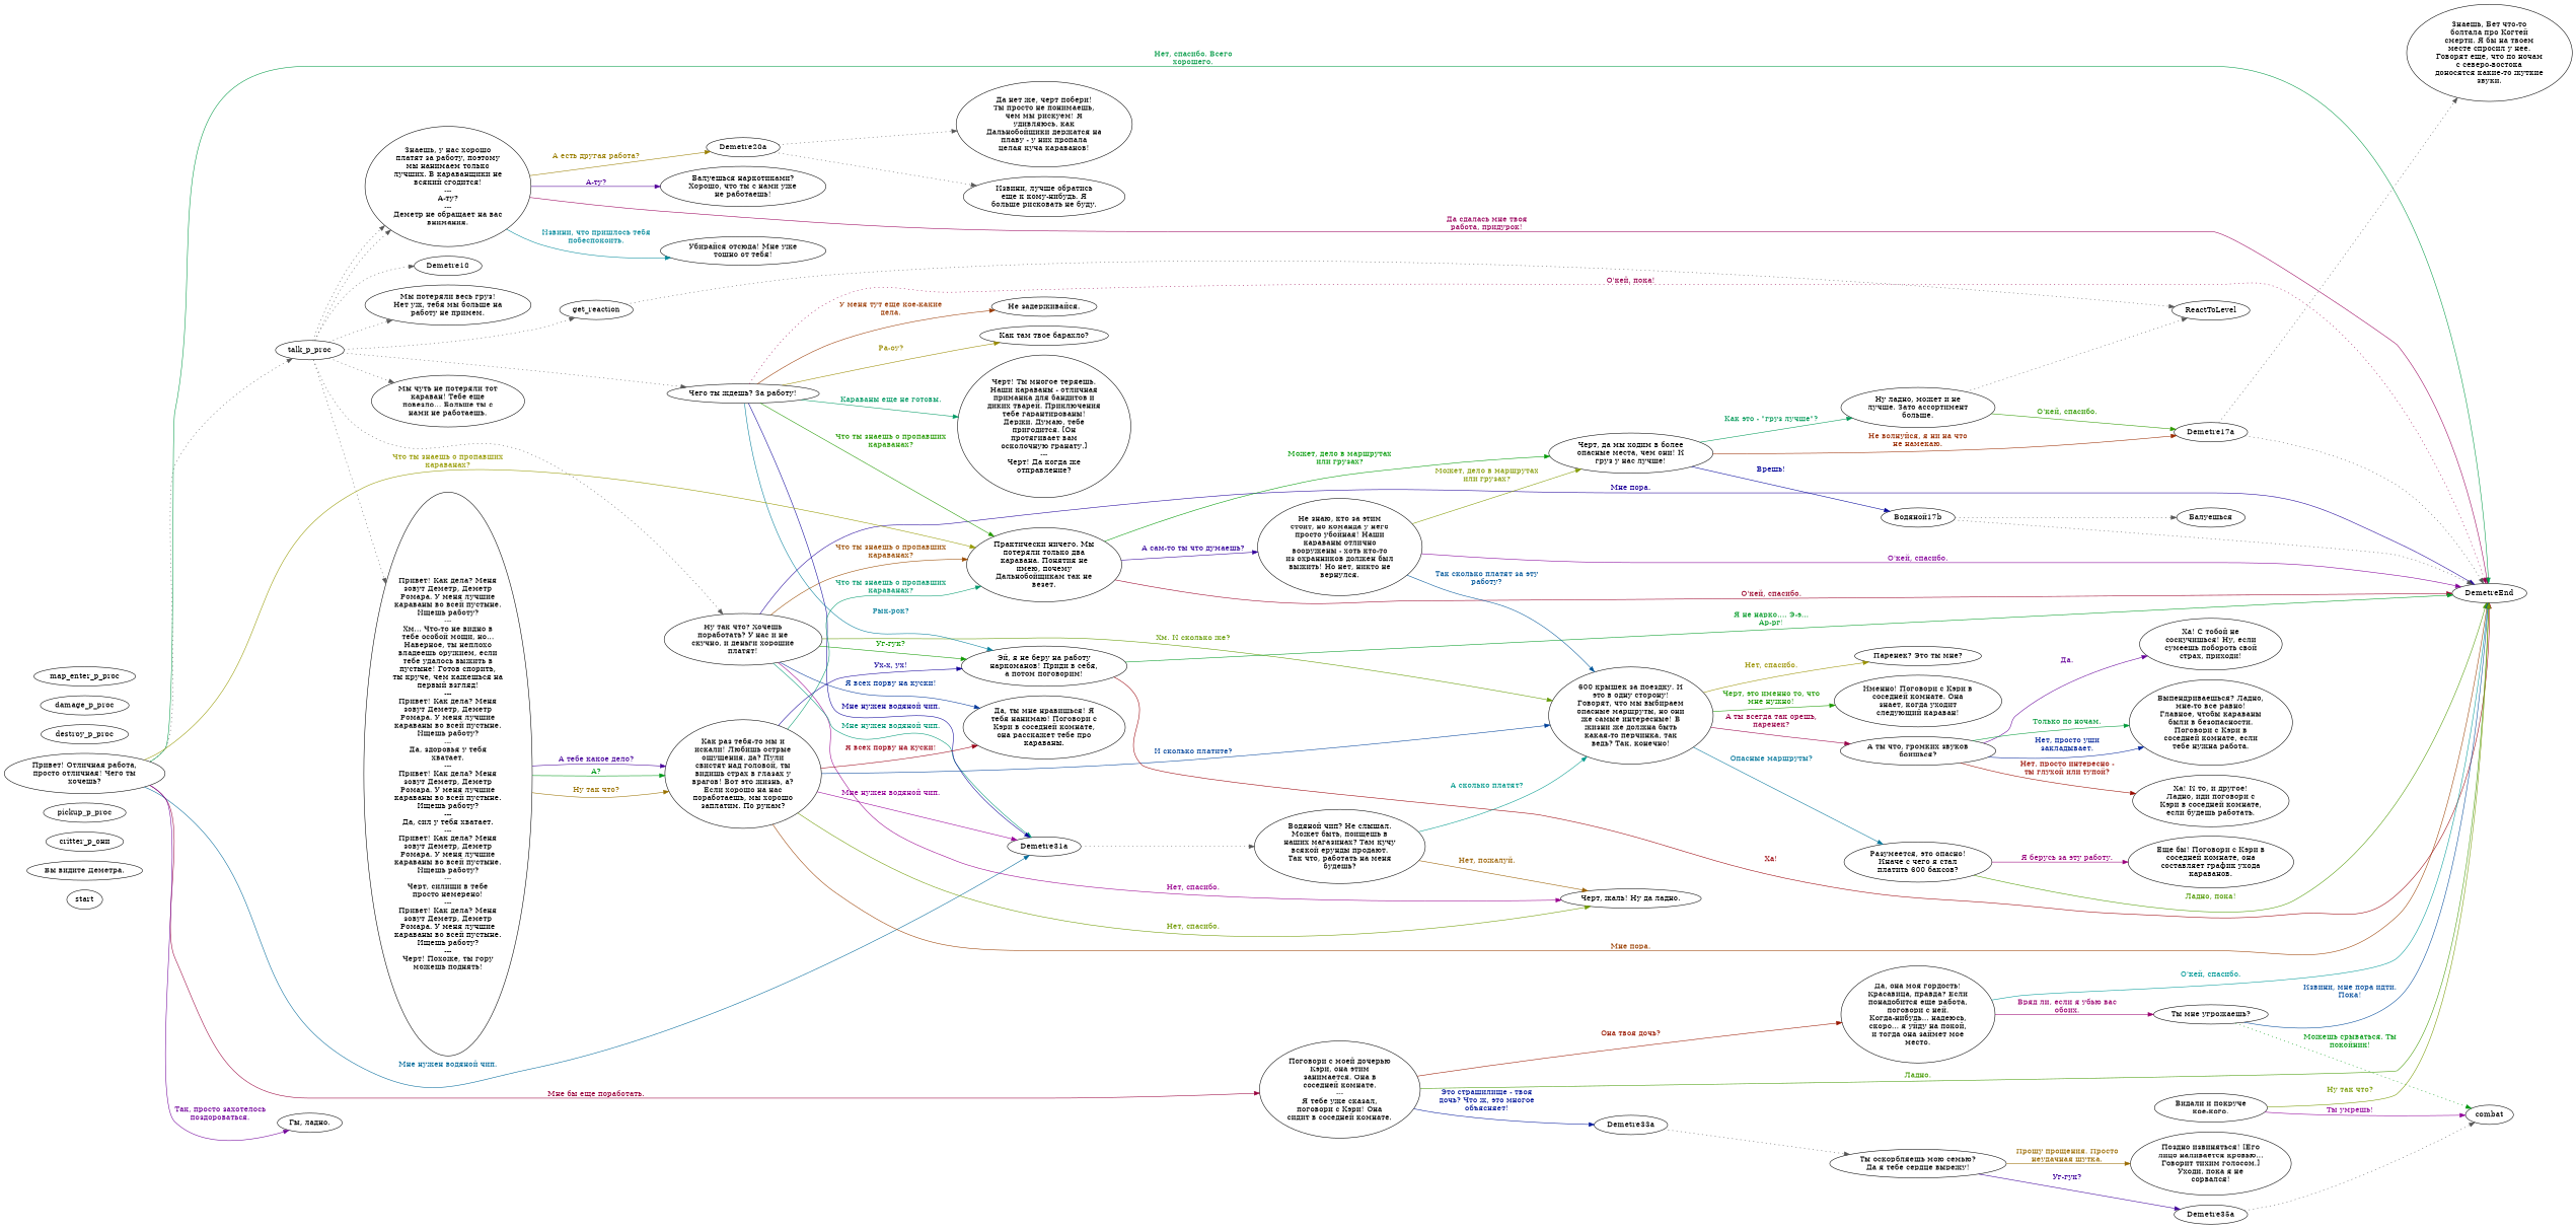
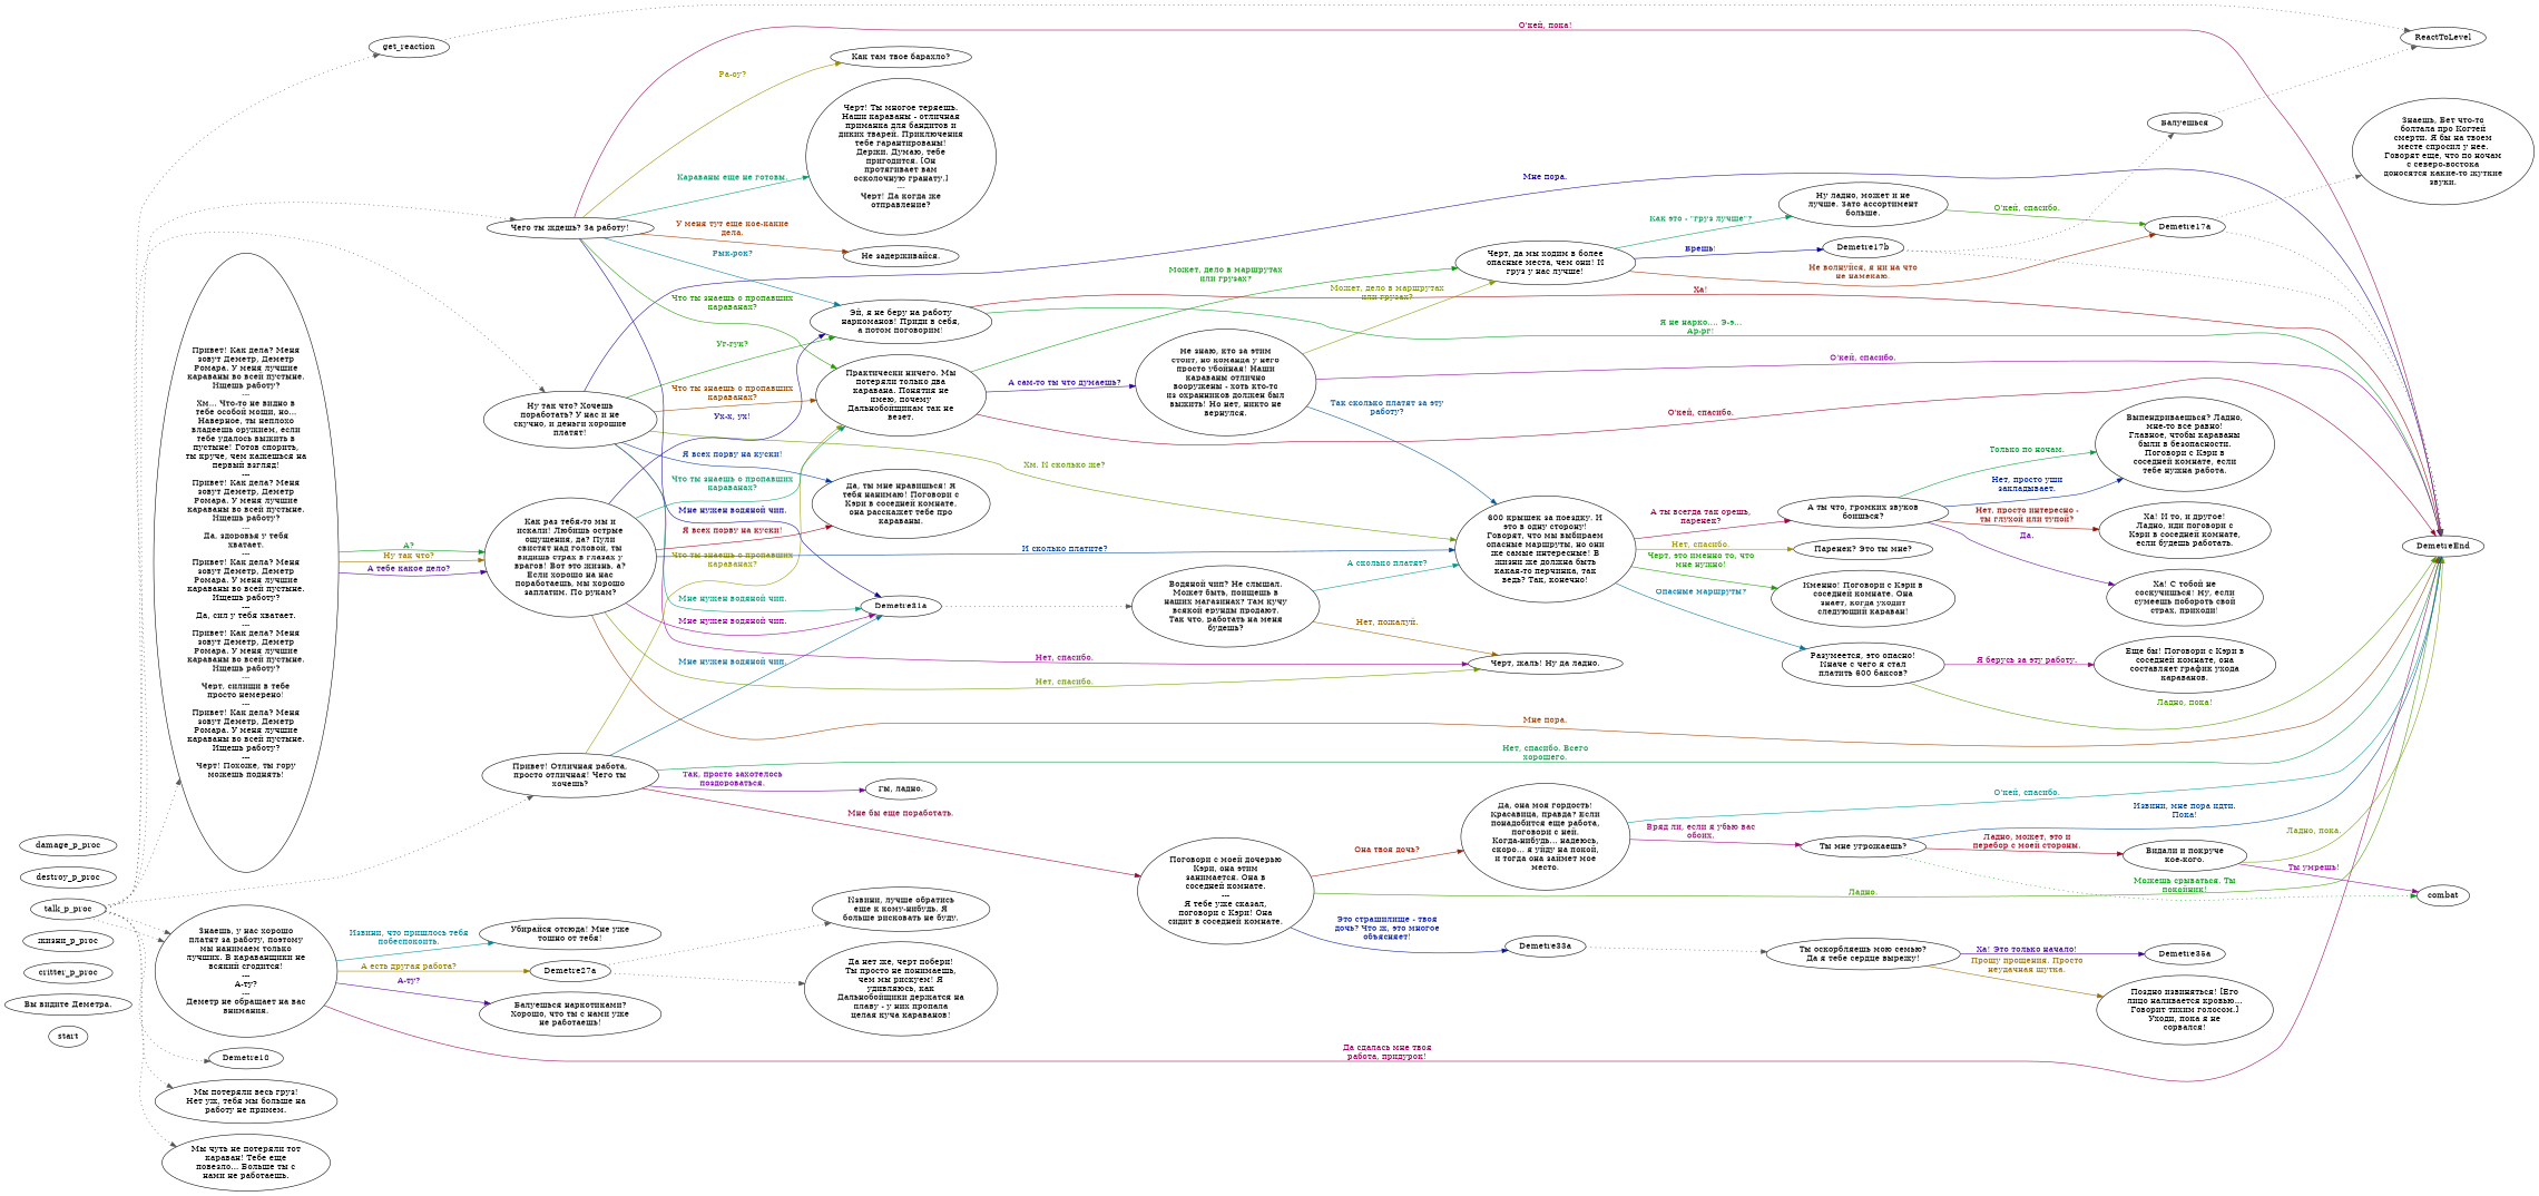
  digraph {
    rankdir=LR
    node [color="#000000" fillcolor="#FFFFFF" style=filled]
    edge [color="#555555"]
    start
    n2 [label="Вы видите Деметра."]
-   critter_p_proc [label="critter_p_они"]
-   pickup_p_proc
+   critter_p_proc
+   pickup_p_proc [label="жизни_p_proc"]
    talk_p_proc
    get_reaction
    Demetre10
    n8 [label="Знаешь, у нас хорошо\nплатят за работу, поэтому\nмы нанимаем только\nлучших. В караванщики не\nвсякий сгодится!\n---\nА-ту?\n---\nДеметр не обращает на вас\nвнимания."]
    n9 [label="Мы потеряли весь груз!\nНет уж, тебя мы больше на\nработу не примем."]
    n10 [label="Мы чуть не потеряли тот\nкараван! Тебе еще\nповезло... Больше ты с\nнами не работаешь."]
    n11 [label="Привет! Как дела? Меня\nзовут Деметр, Деметр\nРомара. У меня лучшие\nкараваны во всей пустыне.\nИщешь работу?\n---\nХм... Что-то не видно в\nтебе особой мощи, но...\nНаверное, ты неплохо\nвладеешь оружием, если\nтебе удалось выжить в\nпустыне! Готов спорить,\nты круче, чем кажешься на\nпервый взгляд!\n---\nПривет! Как дела? Меня\nзовут Деметр, Деметр\nРомара. У меня лучшие\nкараваны во всей пустыне.\nИщешь работу?\n---\nДа, здоровья у тебя\nхватает.\n---\nПривет! Как дела? Меня\nзовут Деметр, Деметр\nРомара. У меня лучшие\nкараваны во всей пустыне.\nИщешь работу?\n---\nДа, сил у тебя хватает.\n---\nПривет! Как дела? Меня\nзовут Деметр, Деметр\nРомара. У меня лучшие\nкараваны во всей пустыне.\nИщешь работу?\n---\nЧерт, силищи в тебе\nпросто немерено!\n---\nПривет! Как дела? Меня\nзовут Деметр, Деметр\nРомара. У меня лучшие\nкараваны во всей пустыне.\nИщешь работу?\n---\nЧерт! Похоже, ты гору\nможешь поднять!"]
    n12 [label="Ну так что? Хочешь\nпоработать? У нас и не\nскучно, и деньги хорошие\nплатят!"]
    n13 [label="Чего ты ждешь? За работу!"]
    n14 [label="Привет! Отличная работа,\nпросто отличная! Чего ты\nхочешь?"]
    ReactToLevel
    DemetreEnd
    n17 [label="Убирайся отсюда! Мне уже\nтошно от тебя!"]
-   Demetre20a
+   Demetre20a [label=Demetre27a]
    n19 [label="Балуешься наркотиками?\nХорошо, что ты с нами уже\nне работаешь!"]
    n20 [label="Как раз тебя-то мы и\nискали! Любишь острые\nощущения, да? Пули\nсвистят над головой, ты\nвидишь страх в глазах у\nврагов! Вот это жизнь, а?\nЕсли хорошо на нас\nпоработаешь, мы хорошо\nзаплатим. По рукам?"]
    n21 [label="Да, ты мне нравишься! Я\nтебя нанимаю! Поговори с\nКэри в соседней комнате,\nона расскажет тебе про\nкараваны."]
    n22 [label="600 крышек за поездку. И\nэто в одну сторону!\nГоворят, что мы выбираем\nопасные маршруты, но они\nже самые интересные! В\nжизни же должна быть\nкакая-то перчинка, так\nведь? Так, конечно!"]
    n23 [label="Черт, жаль! Ну да ладно."]
    Demetre31a
    n25 [label="Практически ничего. Мы\nпотеряли только два\nкаравана. Понятия не\nимею, почему\nДальнобойщикам так не\nвезет."]
    n26 [label="Эй, я не беру на работу\nнаркоманов! Приди в себя,\nа потом поговорим!"]
    n27 [label="Черт! Ты многое теряешь.\nНаши караваны - отличная\nприманка для бандитов и\nдиких тварей. Приключения\nтебе гарантированы!\nДержи. Думаю, тебе\nпригодится. [Он\nпротягивает вам\nосколочную гранату.]\n---\nЧерт! Да когда же\nотправление?"]
    n28 [label="Не задерживайся."]
    n29 [label="Как там твое барахло?"]
    n30 [label="Поговори с моей дочерью\nКэри, она этим\nзанимается. Она в\nсоседней комнате.\n---\nЯ тебе уже сказал,\nпоговори с Кэри! Она\nсидит в соседней комнате."]
    n31 [label="Гы, ладно."]
    n32 [label="Извини, лучше обратись\nеще к кому-нибудь. Я\nбольше рисковать не буду."]
    n33 [label="Да нет же, черт побери!\nТы просто не понимаешь,\nчем мы рискуем! Я\nудивляюсь, как\nДальнобойщики держатся на\nплаву - у них пропала\nцелая куча караванов!"]
    n34 [label="Именно! Поговори с Кэри в\nсоседней комнате. Она\nзнает, когда уходит\nследующий караван!"]
    n35 [label="А ты что, громких звуков\nбоишься?"]
    n36 [label="Разумеется, это опасно!\nИначе с чего я стал\nплатить 600 баксов?"]
    n37 [label="Паренек? Это ты мне?"]
    n38 [label="Водяной чип? Не слышал.\nМожет быть, поищешь в\nнаших магазинах? Там кучу\nвсякой ерунды продают.\nТак что, работать на меня\nбудешь?"]
    n39 [label="Не знаю, кто за этим\nстоит, но команда у него\nпросто убойная! Наши\nкараваны отлично\nвооружены - хоть кто-то\nиз охранников должен был\nвыжить! Но нет, никто не\nвернулся."]
    n40 [label="Черт, да мы ходим в более\nопасные места, чем они! И\nгруз у нас лучше!"]
    n41 [label="Да, она моя гордость!\nКрасавица, правда? Если\nпонадобится еще работа,\nпоговори с ней.\nКогда-нибудь... надеюсь,\nскоро... я уйду на покой,\nи тогда она займет мое\nместо."]
    Demetre33a
    destroy_p_proc
    damage_p_proc
-   map_enter_p_proc
    n46 [label="Ха! С тобой не\nсоскучишься! Ну, если\nсумеешь побороть свой\nстрах, приходи!"]
    n47 [label="Выпендриваешься? Ладно,\nмне-то все равно!\nГлавное, чтобы караваны\nбыли в безопасности.\nПоговори с Кэри в\nсоседней комнате, если\nтебе нужна работа."]
    n48 [label="Ха! И то, и другое!\nЛадно, иди поговори с\nКэри в соседней комнате,\nесли будешь работать."]
    n49 [label="Еще бы! Поговори с Кэри в\nсоседней комнате, она\nсоставляет график ухода\nкараванов."]
    n50 [label="Ну ладно, может и не\nлучше. Зато ассортимент\nбольше."]
    Demetre17a
-   Demetre17b [label="Водяной17b"]
+   Demetre17b
    n53 [label="Знаешь, Бет что-то\nболтала про Когтей\nсмерти. Я бы на твоем\nместе спросил у нее.\nГоворят еще, что по ночам\nс северо-востока\nдоносятся какие-то жуткие\nзвуки."]
    n54 [label="Балуешься"]
    n55 [label="Ты мне угрожаешь?"]
    n56 [label="Ты оскорбляешь мою семью?\nДа я тебе сердце вырежу!"]
    combat
    n58 [label="Видали и покруче\nкое-кого."]
    n59 [label="Поздно извиняться! [Его\nлицо наливается кровью...\nГоворит тихим голосом.]\nУходи, пока я не\nсорвался!"]
    Demetre35a
    talk_p_proc -> get_reaction [style=dotted]
    talk_p_proc -> Demetre10 [style=dotted]
    talk_p_proc -> n8 [style=dotted]
    talk_p_proc -> n8 [style=dotted]
    talk_p_proc -> n9 [style=dotted]
    talk_p_proc -> n10 [style=dotted]
    talk_p_proc -> n11 [style=dotted]
    talk_p_proc -> n12 [style=dotted]
    talk_p_proc -> n13 [style=dotted]
-   n14 -> talk_p_proc [style=dotted]
+   talk_p_proc -> n14 [style=dotted]
    get_reaction -> ReactToLevel [style=dotted]
    n8 -> DemetreEnd [color="#99005B" fontcolor="#99005B" label="Да сдалась мне твоя\nработа, придурок!"]
    n8 -> n17 [color="#008899" fontcolor="#008899" label="Извини, что пришлось тебя\nпобеспокоить."]
    n8 -> Demetre20a [color="#997E00" fontcolor="#997E00" label="А есть другая работа?"]
    n8 -> n19 [color="#510099" fontcolor="#510099" label="А-ту?"]
    n11 -> n20 [color="#997100" fontcolor="#997100" label="Ну так что?"]
    n11 -> n20 [color="#450099" fontcolor="#450099" label="А тебе какое дело?"]
    n11 -> n20 [color="#009918" fontcolor="#009918" label="А?"]
    n12 -> DemetreEnd [color="#1E0099" fontcolor="#1E0099" label="Мне пора."]
    n12 -> n21 [color="#003599" fontcolor="#003599" label="Я всех порву на куски!"]
    n12 -> n22 [color="#629900" fontcolor="#629900" label="Хм. И сколько же?"]
    n12 -> n23 [color="#99008E" fontcolor="#99008E" label="Нет, спасибо."]
    n12 -> Demetre31a [color="#009977" fontcolor="#009977" label="Мне нужен водяной чип."]
    n12 -> n25 [color="#994A00" fontcolor="#994A00" label="Что ты знаешь о пропавших\nкараванах?"]
    n12 -> n26 [color="#0F9900" fontcolor="#0F9900" label="Уг-гук?"]
-   n13 -> DemetreEnd [color="#99004F" fontcolor="#99004F" label="О'кей, пока!" style=dotted]
+   n13 -> DemetreEnd [color="#99004F" fontcolor="#99004F" label="О'кей, пока!"]
    n13 -> Demetre31a [color="#0A0099" fontcolor="#0A0099" label="Мне нужен водяной чип."]
    n13 -> n25 [color="#229900" fontcolor="#229900" label="Что ты знаешь о пропавших\nкараванах?"]
    n13 -> n26 [color="#007C99" fontcolor="#007C99" label="Рык-рок?"]
    n13 -> n27 [color="#009963" fontcolor="#009963" label="Караваны еще не готовы."]
    n13 -> n28 [color="#993700" fontcolor="#993700" label="У меня тут еще кое-какие\nдела."]
    n13 -> n29 [color="#998A00" fontcolor="#998A00" label="Ра-оу?"]
    n14 -> DemetreEnd [color="#009944" fontcolor="#009944" label="Нет, спасибо. Всего\nхорошего."]
    n14 -> Demetre31a [color="#006899" fontcolor="#006899" label="Мне нужен водяной чип."]
    n14 -> n25 [color="#959900" fontcolor="#959900" label="Что ты знаешь о пропавших\nкараванах?"]
    n14 -> n30 [color="#99003C" fontcolor="#99003C" label="Мне бы еще поработать."]
    n14 -> n31 [color="#700099" fontcolor="#700099" label="Так, просто захотелось\nпоздороваться."]
    Demetre20a -> n32 [style=dotted]
    Demetre20a -> n33 [style=dotted]
    n20 -> DemetreEnd [color="#993E00" fontcolor="#993E00" label="Мне пора."]
    n20 -> n21 [color="#990015" fontcolor="#990015" label="Я всех порву на куски!"]
    n20 -> n22 [color="#004199" fontcolor="#004199" label="И сколько платите?"]
    n20 -> n23 [color="#6E9900" fontcolor="#6E9900" label="Нет, спасибо."]
    n20 -> Demetre31a [color="#980099" fontcolor="#980099" label="Мне нужен водяной чип."]
    n20 -> n25 [color="#00996B" fontcolor="#00996B" label="Что ты знаешь о пропавших\nкараванах?"]
    n20 -> n26 [color="#120099" fontcolor="#120099" label="Ух-х, ух!"]
    n22 -> n34 [color="#1B9900" fontcolor="#1B9900" label="Черт, это именно то, что\nмне нужно!"]
    n22 -> n35 [color="#990048" fontcolor="#990048" label="А ты всегда так орешь,\nпаренек?"]
    n22 -> n36 [color="#007499" fontcolor="#007499" label="Опасные маршруты?"]
    n22 -> n37 [color="#999100" fontcolor="#999100" label="Нет, спасибо."]
    Demetre31a -> n38 [style=dotted]
    n25 -> DemetreEnd [color="#990028" fontcolor="#990028" label="О'кей, спасибо."]
    n25 -> n39 [color="#310099" fontcolor="#310099" label="А сам-то ты что думаешь?"]
    n25 -> n40 [color="#009905" fontcolor="#009905" label="Может, дело в маршрутах\nили грузах?"]
    n26 -> DemetreEnd [color="#009924" fontcolor="#009924" label="Я не нарко.... Э-э...\nАр-рг!"]
    n26 -> DemetreEnd [color="#990008" fontcolor="#990008" label="Ха!"]
    n30 -> DemetreEnd [color="#429900" fontcolor="#429900" label="Ладно."]
    n30 -> n41 [color="#991700" fontcolor="#991700" label="Она твоя дочь?"]
    n30 -> Demetre33a [color="#001599" fontcolor="#001599" label="Это страшилище - твоя\nдочь? Что ж, это многое\nобъясняет!"]
    n35 -> n46 [color="#640099" fontcolor="#640099" label="Да."]
    n35 -> n47 [color="#009938" fontcolor="#009938" label="Только по ночам."]
    n35 -> n47 [color="#002299" fontcolor="#002299" label="Нет, просто уши\nзакладывает."]
    n35 -> n48 [color="#990B00" fontcolor="#990B00" label="Нет, просто интересно -\nты глухой или тупой?"]
    n36 -> DemetreEnd [color="#4E9900" fontcolor="#4E9900" label="Ладно, пока!"]
    n36 -> n49 [color="#99007B" fontcolor="#99007B" label="Я берусь за эту работу."]
    n38 -> n22 [color="#00998B" fontcolor="#00998B" label="А сколько платят?"]
    n38 -> n23 [color="#995E00" fontcolor="#995E00" label="Нет, пожалуй."]
    n39 -> DemetreEnd [color="#840099" fontcolor="#840099" label="О'кей, спасибо."]
    n39 -> n22 [color="#005599" fontcolor="#005599" label="Так сколько платят за эту\nработу?"]
    n39 -> n40 [color="#819900" fontcolor="#819900" label="Может, дело в маршрутах\nили грузах?"]
    n40 -> n50 [color="#009957" fontcolor="#009957" label="Как это - \"груз лучше\"?"]
    n40 -> Demetre17a [color="#992B00" fontcolor="#992B00" label="Не волнуйся, я ни на что\nне намекаю."]
    n40 -> Demetre17b [color="#000299" fontcolor="#000299" label="Врешь!"]
    n41 -> DemetreEnd [color="#009997" fontcolor="#009997" label="О'кей, спасибо."]
    n41 -> n55 [color="#99006F" fontcolor="#99006F" label="Вряд ли, если я убью вас\nобоих."]
    Demetre33a -> n56 [style=dotted]
    n50 -> Demetre17a [color="#2F9900" fontcolor="#2F9900" label="О'кей, спасибо."]
    Demetre17a -> DemetreEnd [style=dotted]
    Demetre17a -> n53 [style=dotted]
    Demetre17b -> DemetreEnd [style=dotted]
    Demetre17b -> n54 [style=dotted]
-   n50 -> ReactToLevel [style=dotted]
+   n54 -> ReactToLevel [style=dotted]
    n55 -> DemetreEnd [color="#004999" fontcolor="#004999" label="Извини, мне пора идти.\nПока!"]
    n55 -> combat [color="#009911" fontcolor="#009911" label="Можешь срываться. Ты\nпокойник!" style=dotted]
+   n55 -> n58 [color="#99001C" fontcolor="#99001C" label="Ладно, может, это и\nперебор с моей стороны."]
    n56 -> n59 [color="#996A00" fontcolor="#996A00" label="Прошу прощения. Просто\nнеудачная шутка."]
-   n56 -> Demetre35a [color="#3D0099" fontcolor="#3D0099" label="Уг-гук?"]
-   n58 -> DemetreEnd [color="#759900" fontcolor="#759900" label="Ну так что?"]
+   n56 -> Demetre35a [color="#3D0099" fontcolor="#3D0099" label="Ха! Это только начало!"]
+   n58 -> DemetreEnd [color="#759900" fontcolor="#759900" label="Ладно, пока."]
    n58 -> combat [color="#900099" fontcolor="#900099" label="Ты умрешь!"]
-   Demetre35a -> combat [style=dotted]
  }
